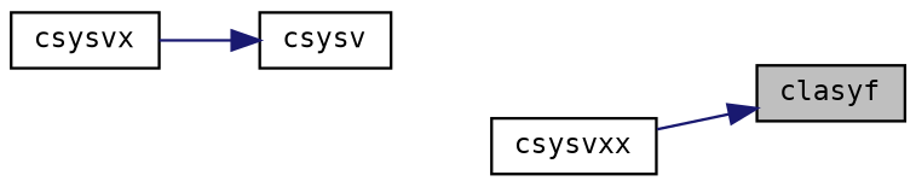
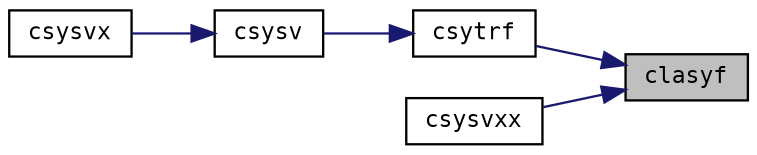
  digraph {
    fontname="DejaVu Sans Mono"
    rankdir=RL
    node [color=black fillcolor=white fontname="DejaVu Sans Mono" fontsize=10 shape=record style=filled]
    edge [color=midnightblue dir=back fontname="DejaVu Sans Mono" fontsize=10 labelfontname=Helvetica labelfontsize=10 style=solid]
    n1 [fillcolor=grey75 fontcolor=black height=0.2 label=clasyf width=0.4]
+   n2 [height=0.2 label=csytrf width=0.4]
    n3 [height=0.2 label=csysvxx width=0.4]
    n4 [height=0.2 label=csysv width=0.4]
    n5 [height=0.2 label=csysvx width=0.4]
+   n1 -> n2
    n1 -> n3
+   n2 -> n4
    n4 -> n5
  }
